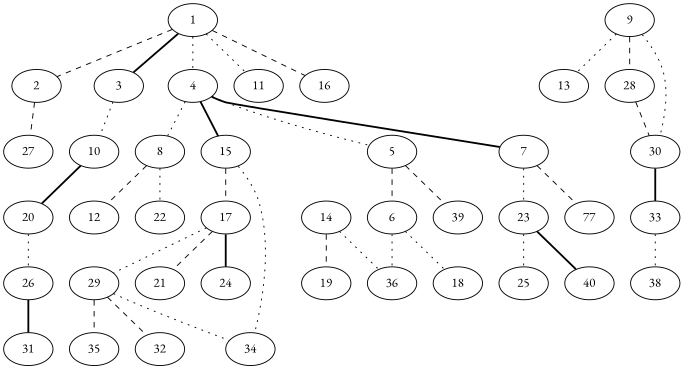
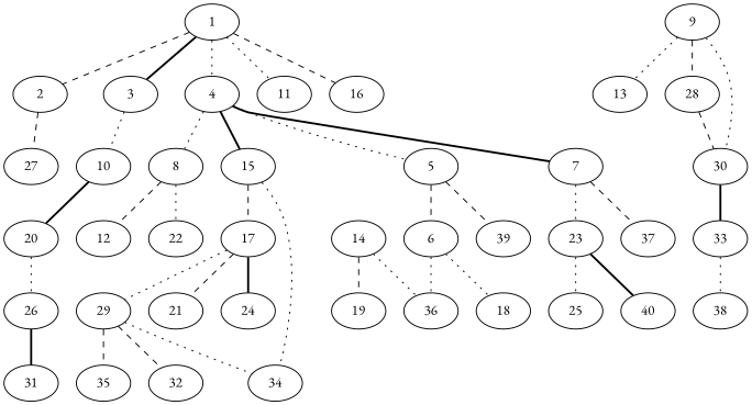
  graph {
    fontname="EB Garamond"
    node [fontname="EB Garamond"]
    edge [fontname="EB Garamond" style=dotted]
    1
    2
    3
    4
    11
    16
    27
    10
    5
    7
    8
    15
    20
    6
    39
    23
-   37 [label=77]
+   37
    12
    22
    17
    34
    26
    18
    36
    25
    40
    9
    13
    28
    30
    21
    24
    29
    14
    19
    33
    38
    31
    32
    35
    1 -- 2 [style=dashed]
    1 -- 3 [style=bold]
    1 -- 4
    1 -- 11
    1 -- 16 [style=dashed]
    2 -- 27 [style=dashed]
    3 -- 10
    4 -- 5
    4 -- 7 [style=bold]
    4 -- 8
    4 -- 15 [style=bold]
    10 -- 20 [style=bold]
    5 -- 6 [style=dashed]
    5 -- 39 [style=dashed]
    7 -- 23
    7 -- 37 [style=dashed]
    8 -- 12 [style=dashed]
    8 -- 22
    15 -- 17 [style=dashed]
    15 -- 34
    20 -- 26
    6 -- 18
    6 -- 36
    23 -- 25
    23 -- 40 [style=bold]
    17 -- 21 [style=dashed]
    17 -- 24 [style=bold]
    17 -- 29
    26 -- 31 [style=bold]
    9 -- 13
    9 -- 28 [style=dashed]
    9 -- 30
    28 -- 30 [style=dashed]
    30 -- 33 [style=bold]
    29 -- 34
    29 -- 32 [style=dashed]
    29 -- 35 [style=dashed]
    14 -- 36
    14 -- 19 [style=dashed]
    33 -- 38
  }
